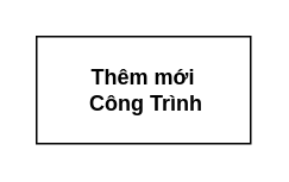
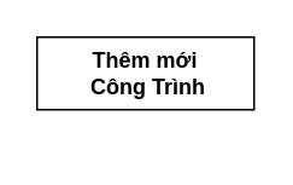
  <mxCell id="0" />
  <mxCell id="1" parent="0" />
- <mxCell id="2" value="&lt;b&gt;Thêm mới&lt;/b&gt;&lt;div&gt;&lt;b&gt;&amp;nbsp;Công Trình&lt;/b&gt;&lt;/div&gt;" style="rounded=0;whiteSpace=wrap;html=1;strokeWidth=1;" vertex="1" parent="1"><mxGeometry x="20" y="20" width="120" height="60" as="geometry" /></mxCell>
+ <mxCell id="2" value="&lt;b&gt;Thêm mới&lt;/b&gt;&lt;div&gt;&lt;b&gt;&amp;nbsp;Công Trình&lt;/b&gt;&lt;/div&gt;" style="rounded=0;whiteSpace=wrap;html=1;strokeWidth=1;" vertex="1" parent="1"><mxGeometry x="20" y="20" width="120" height="40" as="geometry" /></mxCell>
